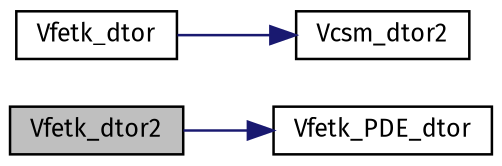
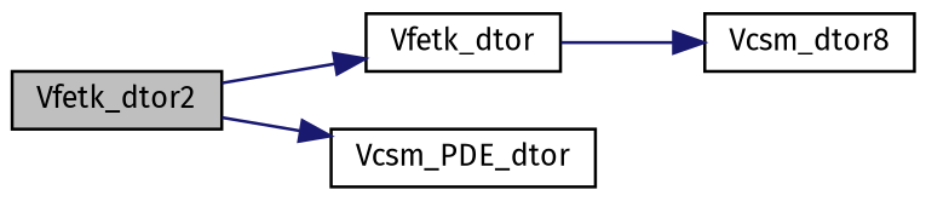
  digraph {
    fontname="Fira Sans"
    rankdir=LR
    node [color=black fillcolor=white fontname="Fira Sans" fontsize=10 shape=record style=filled]
    edge [color=midnightblue fontname="Fira Sans" fontsize=10 labelfontname=FreeSans labelfontsize=10 style=solid]
    n1 [fillcolor=grey75 fontcolor=black height=0.2 label=Vfetk_dtor2 width=0.4]
    n2 [height=0.2 label=Vfetk_dtor width=0.4]
-   n3 [height=0.2 label=Vfetk_PDE_dtor width=0.4]
-   n4 [height=0.2 label=Vcsm_dtor2 width=0.4]
+   n3 [height=0.2 label=Vcsm_PDE_dtor width=0.4]
+   n4 [height=0.2 label=Vcsm_dtor8 width=0.4]
+   n1 -> n2
    n1 -> n3
    n2 -> n4
  }
